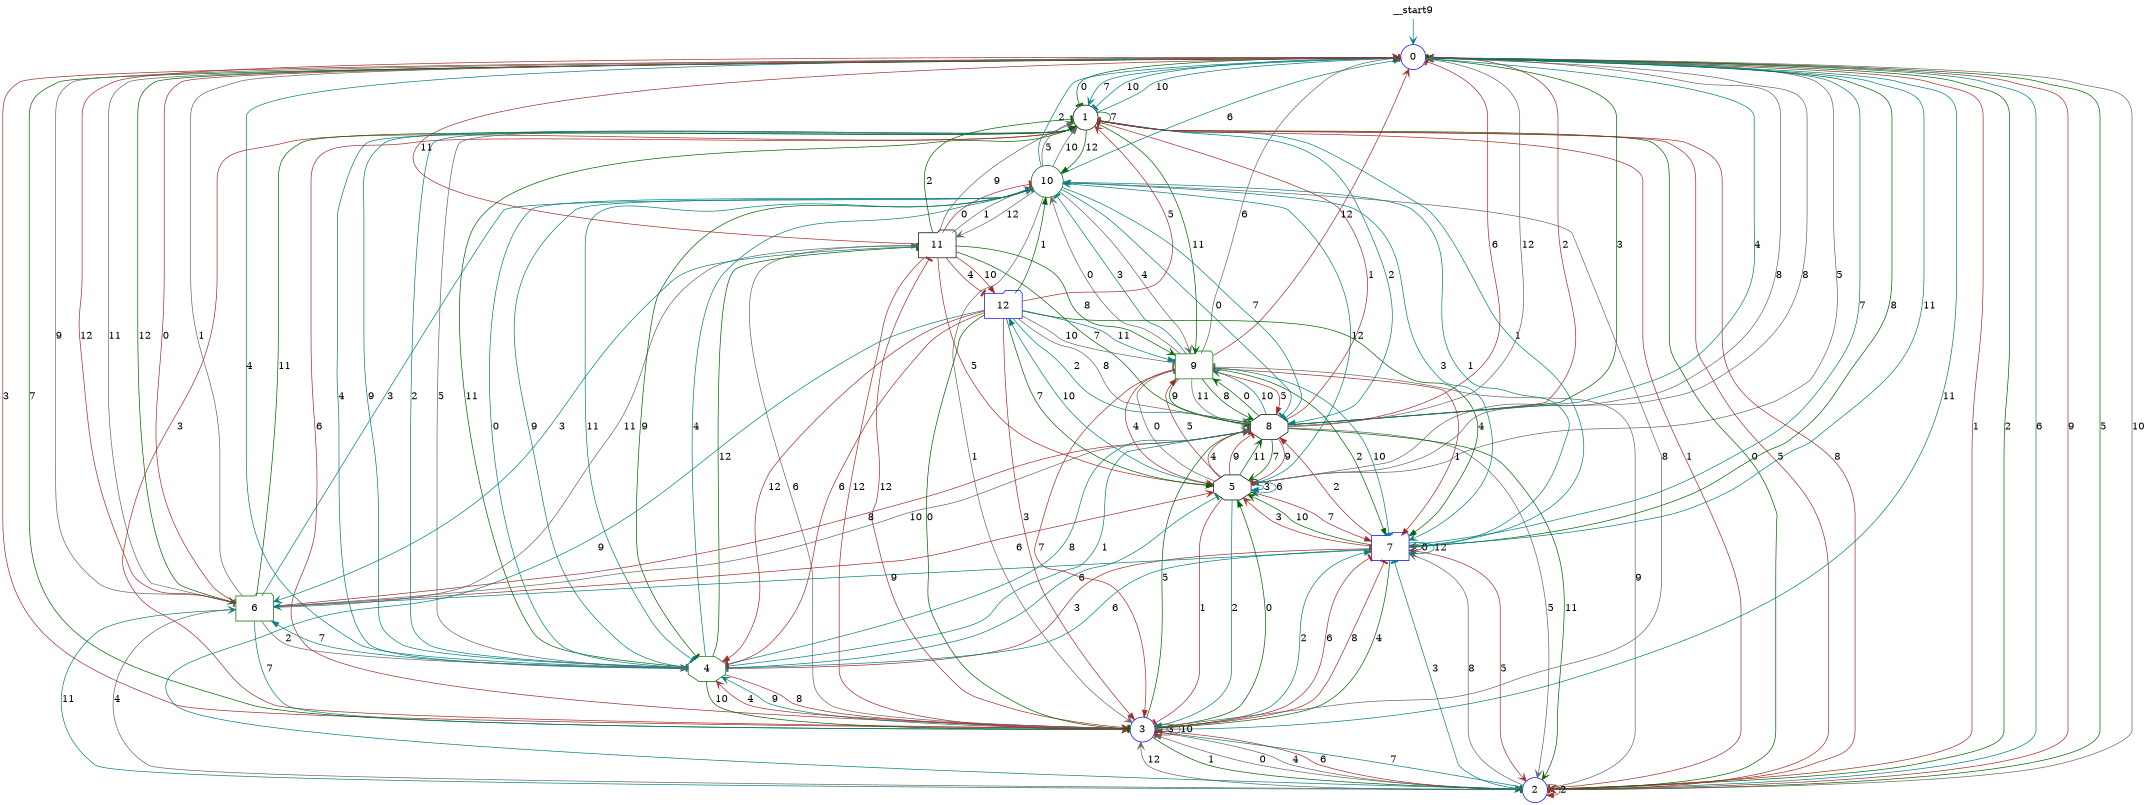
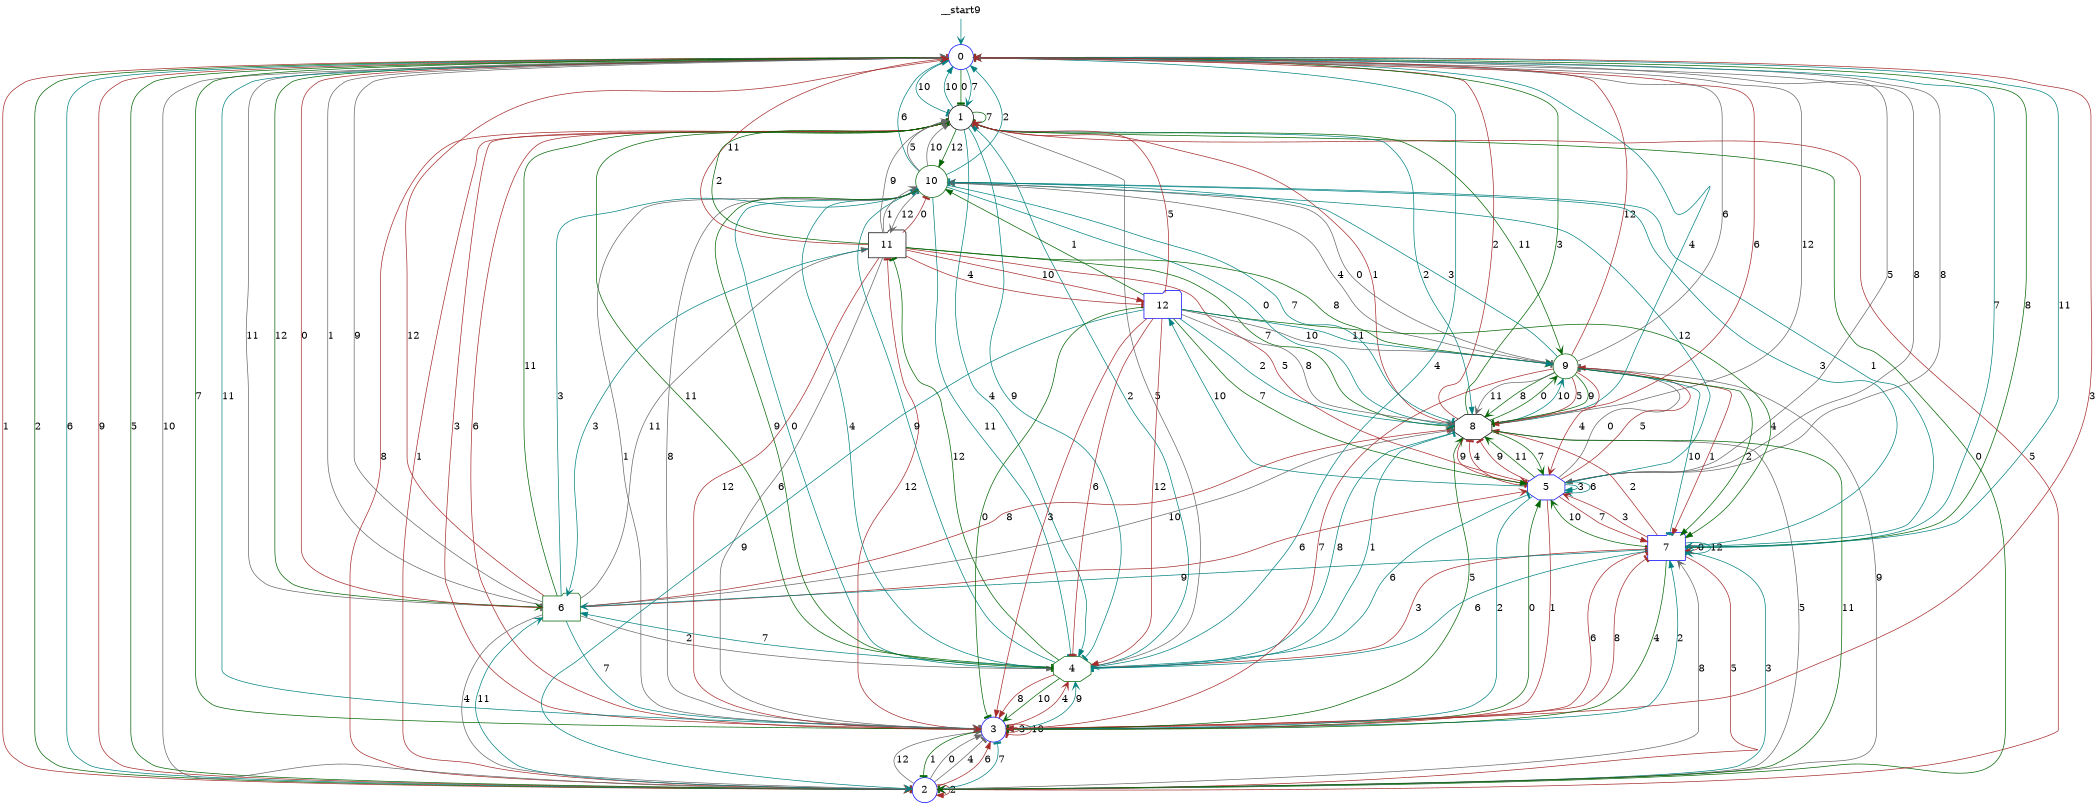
  digraph {
    node [color=blue shape=circle]
    edge [arrowhead=vee color=teal]
    n1 [label=0]
    n2 [color=black label=1]
    n3 [label=2]
    n4 [label=3]
    n5 [color=darkgreen label=4 shape=octagon]
-   n6 [color=black label=5 shape=octagon]
+   n6 [label=5 shape=octagon]
    n7 [color=darkgreen label=6 shape=folder]
    n8 [label=7 shape=folder]
    n9 [color=black label=8 shape=octagon]
-   n10 [color=darkgreen label=9 shape=folder]
+   n10 [color=darkgreen label=9]
    n11 [color=darkgreen label=10]
    n12 [color=black label=11 shape=folder]
    n13 [label=12 shape=folder]
    n14 [height=0 label=__start9 shape=none width=0]
    n1 -> n2 [arrowhead=tee color=darkgreen label=0]
    n1 -> n2 [label=7]
    n1 -> n2 [arrowhead=tee label=10]
    n1 -> n3 [color=brown label=1]
    n1 -> n3 [color=darkgreen label=2]
    n1 -> n3 [arrowhead=tee label=6]
    n1 -> n3 [color=brown label=9]
    n1 -> n4 [color=brown label=3]
    n1 -> n5 [label=4]
    n1 -> n6 [arrowhead=normal color=gray40 label=5]
    n1 -> n6 [arrowhead=normal color=gray40 label=8]
    n1 -> n7 [arrowhead=tee color=gray40 label=11]
    n1 -> n7 [color=darkgreen label=12]
    n2 -> n1 [arrowhead=normal label=10]
    n2 -> n2 [arrowhead=tee color=darkgreen label=7]
    n2 -> n3 [arrowhead=tee color=darkgreen label=0]
    n2 -> n3 [color=brown label=5]
    n2 -> n3 [arrowhead=tee color=brown label=8]
    n2 -> n4 [arrowhead=tee color=brown label=3]
    n2 -> n4 [color=brown label=6]
    n2 -> n5 [arrowhead=normal label=4]
    n2 -> n5 [arrowhead=tee label=9]
-   n2 -> n8 [label=1]
    n2 -> n9 [arrowhead=normal label=2]
    n2 -> n10 [color=darkgreen label=11]
    n2 -> n11 [arrowhead=normal color=darkgreen label=12]
    n3 -> n1 [color=darkgreen label=5]
    n3 -> n1 [color=gray40 label=10]
    n3 -> n2 [arrowhead=tee color=brown label=1]
    n3 -> n3 [arrowhead=normal color=brown label=2]
    n3 -> n4 [arrowhead=normal color=gray40 label=0]
    n3 -> n4 [arrowhead=tee color=gray40 label=4]
    n3 -> n4 [arrowhead=normal color=brown label=6]
    n3 -> n4 [arrowhead=tee label=7]
    n3 -> n4 [color=gray40 label=12]
    n3 -> n7 [label=11]
    n3 -> n8 [arrowhead=tee label=3]
    n3 -> n8 [color=gray40 label=8]
    n3 -> n10 [arrowhead=tee color=gray40 label=9]
    n4 -> n1 [color=darkgreen label=7]
    n4 -> n1 [label=11]
    n4 -> n3 [arrowhead=tee color=darkgreen label=1]
    n4 -> n4 [arrowhead=tee color=brown label=3]
    n4 -> n4 [arrowhead=tee color=brown label=10]
    n4 -> n5 [color=brown label=4]
    n4 -> n5 [label=9]
    n4 -> n6 [arrowhead=normal color=darkgreen label=0]
    n4 -> n8 [arrowhead=normal label=2]
    n4 -> n8 [arrowhead=tee color=brown label=6]
    n4 -> n8 [arrowhead=tee color=brown label=8]
    n4 -> n9 [color=darkgreen label=5]
    n4 -> n12 [arrowhead=tee color=brown label=12]
    n5 -> n2 [arrowhead=normal label=2]
    n5 -> n2 [color=gray40 label=5]
    n5 -> n2 [arrowhead=normal color=darkgreen label=11]
    n5 -> n4 [arrowhead=normal color=brown label=8]
    n5 -> n4 [color=darkgreen label=10]
    n5 -> n6 [arrowhead=tee label=6]
    n5 -> n7 [arrowhead=normal label=7]
    n5 -> n8 [arrowhead=tee color=brown label=3]
    n5 -> n9 [arrowhead=tee label=1]
    n5 -> n11 [arrowhead=tee label=0]
    n5 -> n11 [arrowhead=normal label=4]
    n5 -> n11 [arrowhead=normal label=9]
    n5 -> n12 [arrowhead=tee color=darkgreen label=12]
    n6 -> n1 [color=gray40 label=8]
    n6 -> n4 [arrowhead=tee color=brown label=1]
    n6 -> n4 [arrowhead=normal label=2]
    n6 -> n6 [arrowhead=normal label=3]
    n6 -> n6 [label=6]
    n6 -> n8 [arrowhead=normal color=brown label=7]
    n6 -> n9 [arrowhead=tee color=brown label=4]
    n6 -> n9 [arrowhead=tee color=brown label=9]
    n6 -> n9 [color=darkgreen label=11]
    n6 -> n10 [arrowhead=tee color=gray40 label=0]
    n6 -> n10 [arrowhead=normal color=brown label=5]
    n6 -> n11 [label=12]
    n6 -> n13 [arrowhead=normal label=10]
    n7 -> n1 [arrowhead=tee color=brown label=0]
    n7 -> n1 [arrowhead=normal color=gray40 label=1]
    n7 -> n1 [color=gray40 label=9]
    n7 -> n1 [color=brown label=12]
    n7 -> n2 [arrowhead=normal color=darkgreen label=11]
    n7 -> n3 [arrowhead=normal color=gray40 label=4]
    n7 -> n4 [label=7]
    n7 -> n5 [arrowhead=normal color=gray40 label=2]
    n7 -> n6 [color=brown label=6]
    n7 -> n9 [arrowhead=normal color=brown label=8]
    n7 -> n9 [color=gray40 label=10]
    n7 -> n11 [label=3]
    n7 -> n12 [arrowhead=normal color=gray40 label=11]
    n8 -> n1 [arrowhead=normal label=7]
    n8 -> n1 [arrowhead=tee color=darkgreen label=8]
    n8 -> n1 [arrowhead=normal label=11]
    n8 -> n3 [color=brown label=5]
    n8 -> n4 [arrowhead=tee color=darkgreen label=4]
    n8 -> n5 [arrowhead=tee label=6]
    n8 -> n6 [color=brown label=3]
    n8 -> n6 [color=darkgreen label=10]
    n8 -> n7 [label=9]
    n8 -> n8 [color=brown label=0]
    n8 -> n8 [label=12]
    n8 -> n9 [arrowhead=normal color=brown label=2]
    n8 -> n11 [arrowhead=normal label=1]
    n9 -> n1 [arrowhead=normal color=brown label=2]
    n9 -> n1 [arrowhead=tee color=darkgreen label=3]
    n9 -> n1 [arrowhead=normal label=4]
    n9 -> n1 [arrowhead=tee color=brown label=6]
    n9 -> n1 [arrowhead=normal color=gray40 label=12]
    n9 -> n2 [arrowhead=tee color=brown label=1]
    n9 -> n3 [color=gray40 label=5]
    n9 -> n3 [color=darkgreen label=11]
    n9 -> n5 [arrowhead=tee label=8]
    n9 -> n6 [color=darkgreen label=7]
    n9 -> n6 [arrowhead=tee color=brown label=9]
    n9 -> n10 [color=darkgreen label=0]
    n9 -> n10 [label=10]
    n10 -> n1 [arrowhead=normal color=gray40 label=6]
    n10 -> n1 [color=brown label=12]
    n10 -> n4 [arrowhead=normal color=brown label=7]
    n10 -> n6 [color=brown label=4]
    n10 -> n8 [arrowhead=normal color=brown label=1]
    n10 -> n8 [arrowhead=normal color=darkgreen label=2]
    n10 -> n8 [arrowhead=tee label=10]
    n10 -> n9 [arrowhead=normal color=brown label=5]
    n10 -> n9 [color=darkgreen label=8]
    n10 -> n9 [arrowhead=tee color=darkgreen label=9]
    n10 -> n9 [color=gray40 label=11]
    n10 -> n11 [color=gray40 label=0]
    n10 -> n11 [arrowhead=tee label=3]
    n11 -> n1 [arrowhead=normal label=2]
    n11 -> n1 [arrowhead=normal label=6]
    n11 -> n2 [color=gray40 label=5]
    n11 -> n2 [arrowhead=normal color=gray40 label=10]
    n11 -> n4 [color=gray40 label=1]
    n11 -> n4 [arrowhead=tee color=gray40 label=8]
    n11 -> n5 [arrowhead=tee color=darkgreen label=9]
    n11 -> n5 [arrowhead=tee label=11]
    n11 -> n8 [label=3]
    n11 -> n9 [arrowhead=tee label=0]
    n11 -> n9 [arrowhead=tee label=7]
    n11 -> n10 [color=gray40 label=4]
    n11 -> n12 [color=gray40 label=12]
    n12 -> n1 [color=brown label=11]
    n12 -> n2 [arrowhead=tee color=darkgreen label=2]
    n12 -> n2 [arrowhead=normal color=gray40 label=9]
    n12 -> n4 [arrowhead=normal color=gray40 label=6]
    n12 -> n4 [color=brown label=12]
    n12 -> n6 [color=brown label=5]
    n12 -> n7 [label=3]
    n12 -> n9 [color=darkgreen label=7]
    n12 -> n10 [color=darkgreen label=8]
    n12 -> n11 [arrowhead=tee color=brown label=0]
    n12 -> n11 [color=gray40 label=1]
    n12 -> n13 [arrowhead=tee color=brown label=4]
    n12 -> n13 [arrowhead=normal color=brown label=10]
    n13 -> n2 [color=brown label=5]
    n13 -> n3 [label=9]
    n13 -> n4 [arrowhead=tee color=darkgreen label=0]
    n13 -> n4 [arrowhead=normal color=brown label=3]
    n13 -> n5 [arrowhead=tee color=brown label=6]
    n13 -> n5 [arrowhead=normal color=brown label=12]
    n13 -> n6 [arrowhead=normal color=darkgreen label=7]
    n13 -> n8 [arrowhead=normal color=darkgreen label=4]
    n13 -> n9 [label=2]
    n13 -> n9 [color=gray40 label=8]
    n13 -> n10 [arrowhead=tee color=gray40 label=10]
    n13 -> n10 [arrowhead=normal label=11]
    n13 -> n11 [arrowhead=normal color=darkgreen label=1]
    n14 -> n1
  }
